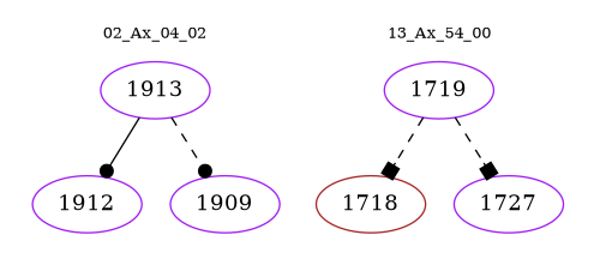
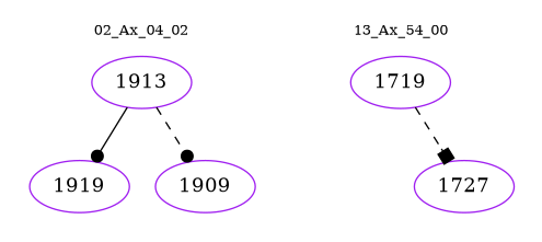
  digraph {
    node [color=purple]
    edge [arrowhead=dot color=black style=dashed]
    n1 [label=1913]
-   n2 [label=1912]
+   n2 [label=1919]
    n3 [label=1909]
    n4 [label=1719]
-   n5 [color=brown label=1718]
    n6 [label=1727]
    subgraph cluster_1 {
      color=white
      fontsize=10
      label="02_Ax_04_02"
      n1
      n2
      n3
    }
    subgraph cluster_2 {
      color=white
      fontsize=10
      label="13_Ax_54_00"
      n4
-     n5
      n6
    }
    n1 -> n2 [style=solid]
    n1 -> n3
-   n4 -> n5 [arrowhead=box]
    n4 -> n6 [arrowhead=box]
  }
